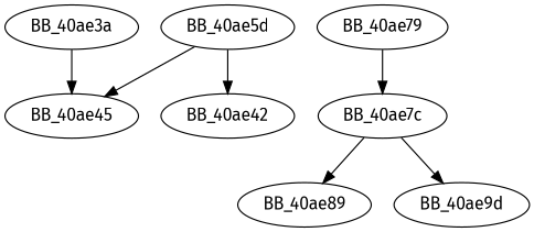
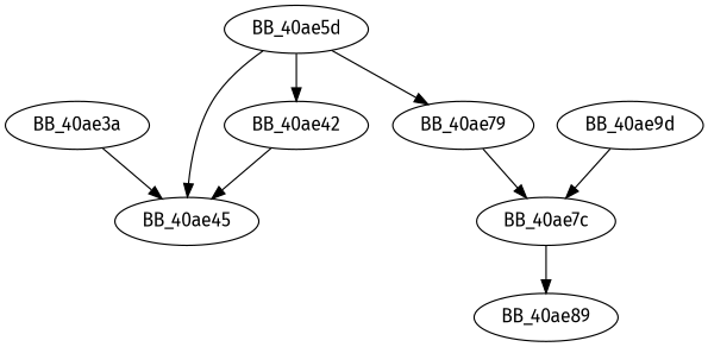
  digraph {
    fontname="Fira Sans"
    node [fontname="Fira Sans"]
    edge [fontname="Fira Sans"]
    BB_40ae3a
    BB_40ae45
    n3 [label=BB_40ae89]
    BB_40ae7c
    BB_40ae9d
    BB_40ae5d
    BB_40ae42
    BB_40ae79
    BB_40ae3a -> BB_40ae45
    BB_40ae7c -> n3
-   BB_40ae7c -> BB_40ae9d
+   BB_40ae9d -> BB_40ae7c
    BB_40ae5d -> BB_40ae45
    BB_40ae5d -> BB_40ae42
+   BB_40ae5d -> BB_40ae79
+   BB_40ae42 -> BB_40ae45
    BB_40ae79 -> BB_40ae7c
  }
